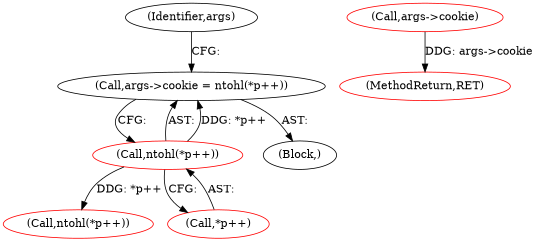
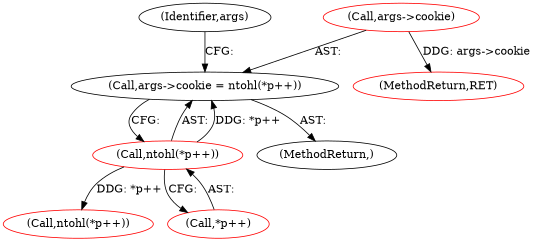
  digraph {
    node [color=red]
    n1 [color=black label="(Call,args->cookie = ntohl(*p++))"]
    n2 [label="(Call,ntohl(*p++))"]
-   n3 [color=black label="(Block,)"]
+   n3 [color=black label="(MethodReturn,)"]
    n4 [label="(Call,ntohl(*p++))"]
    n5 [label="(Call,*p++)"]
    n6 [label="(MethodReturn,RET)"]
    n7 [color=black label="(Identifier,args)"]
    n8 [label="(Call,args->cookie)"]
    n1 -> n2 [label="CFG: "]
    n1 -> n3 [label="AST: "]
    n2 -> n1 [label="AST: "]
    n2 -> n1 [label="DDG: *p++"]
    n2 -> n4 [label="DDG: *p++"]
    n2 -> n5 [label="CFG: "]
    n5 -> n2 [label="AST: "]
    n7 -> n1 [label="CFG: "]
+   n8 -> n1 [label="AST: "]
    n8 -> n6 [label="DDG: args->cookie"]
  }
